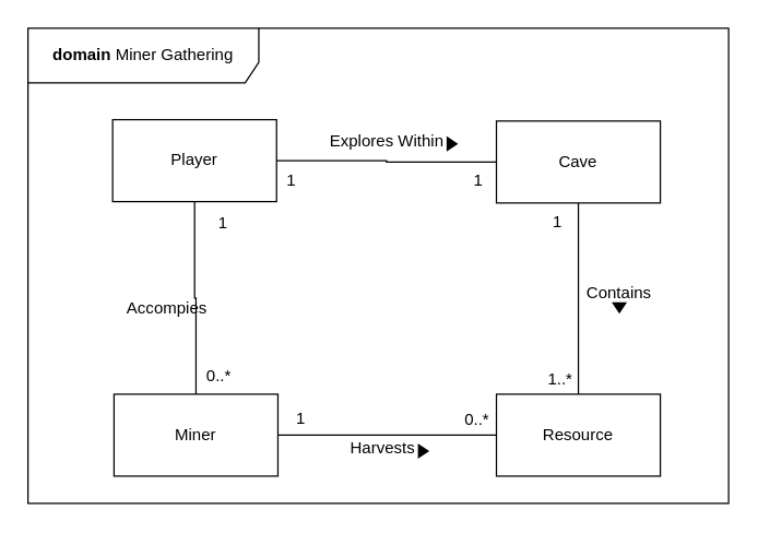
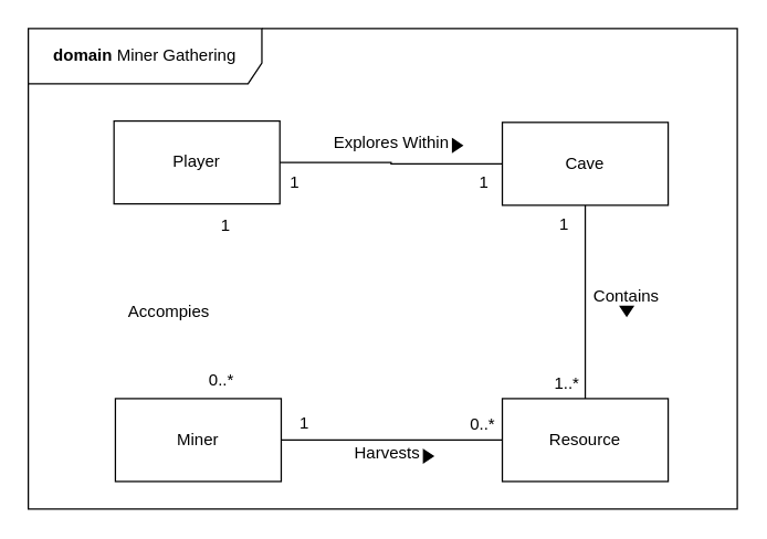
  <mxCell id="0" />
  <mxCell id="1" parent="0" />
  <mxCell id="2" value="&lt;b&gt;domain &lt;/b&gt;Miner Gathering" style="shape=umlFrame;whiteSpace=wrap;html=1;pointerEvents=0;fillColor=#FFFFFF;width=169;height=40;" parent="1" vertex="1"><mxGeometry x="20" y="20" width="513" height="348" as="geometry" /></mxCell>
- <mxCell id="3" style="edgeStyle=orthogonalEdgeStyle;rounded=0;orthogonalLoop=1;jettySize=auto;html=1;exitX=0.5;exitY=1;exitDx=0;exitDy=0;endArrow=none;endFill=0;" parent="1" source="4" target="6" edge="1"><mxGeometry relative="1" as="geometry" /></mxCell>
  <mxCell id="4" value="Player" style="rounded=0;whiteSpace=wrap;html=1;" parent="1" vertex="1"><mxGeometry x="82" y="87" width="120" height="60" as="geometry" /></mxCell>
  <mxCell id="5" style="edgeStyle=orthogonalEdgeStyle;rounded=0;orthogonalLoop=1;jettySize=auto;html=1;exitX=1;exitY=0.5;exitDx=0;exitDy=0;entryX=0;entryY=0.5;entryDx=0;entryDy=0;endArrow=none;endFill=0;" parent="1" source="6" target="7" edge="1"><mxGeometry relative="1" as="geometry" /></mxCell>
  <mxCell id="6" value="Miner" style="rounded=0;whiteSpace=wrap;html=1;" parent="1" vertex="1"><mxGeometry x="83" y="288" width="120" height="60" as="geometry" /></mxCell>
  <mxCell id="7" value="Resource" style="rounded=0;whiteSpace=wrap;html=1;" parent="1" vertex="1"><mxGeometry x="363" y="288" width="120" height="60" as="geometry" /></mxCell>
  <mxCell id="8" style="edgeStyle=orthogonalEdgeStyle;rounded=0;orthogonalLoop=1;jettySize=auto;html=1;exitX=0.5;exitY=1;exitDx=0;exitDy=0;entryX=0.5;entryY=0;entryDx=0;entryDy=0;endArrow=none;endFill=0;" parent="1" source="10" target="7" edge="1"><mxGeometry relative="1" as="geometry" /></mxCell>
  <mxCell id="9" style="edgeStyle=orthogonalEdgeStyle;rounded=0;orthogonalLoop=1;jettySize=auto;html=1;exitX=0;exitY=0.5;exitDx=0;exitDy=0;entryX=1;entryY=0.5;entryDx=0;entryDy=0;endArrow=none;endFill=0;" parent="1" source="10" target="4" edge="1"><mxGeometry relative="1" as="geometry" /></mxCell>
  <mxCell id="10" value="Cave" style="rounded=0;whiteSpace=wrap;html=1;" parent="1" vertex="1"><mxGeometry x="363" y="88" width="120" height="60" as="geometry" /></mxCell>
  <mxCell id="11" value="1" style="text;html=1;strokeColor=none;fillColor=none;align=center;verticalAlign=middle;whiteSpace=wrap;rounded=0;" parent="1" vertex="1"><mxGeometry x="133" y="148" width="60" height="30" as="geometry" /></mxCell>
  <mxCell id="12" value="0..*" style="text;html=1;strokeColor=none;fillColor=none;align=center;verticalAlign=middle;whiteSpace=wrap;rounded=0;" parent="1" vertex="1"><mxGeometry x="130" y="260" width="60" height="30" as="geometry" /></mxCell>
  <mxCell id="13" value="0..*" style="text;html=1;strokeColor=none;fillColor=none;align=center;verticalAlign=middle;whiteSpace=wrap;rounded=0;" parent="1" vertex="1"><mxGeometry x="319" y="285" width="60" height="43" as="geometry" /></mxCell>
  <mxCell id="14" value="1" style="text;html=1;strokeColor=none;fillColor=none;align=center;verticalAlign=middle;whiteSpace=wrap;rounded=0;" parent="1" vertex="1"><mxGeometry x="190" y="291" width="60" height="30" as="geometry" /></mxCell>
  <mxCell id="15" value="1" style="text;html=1;strokeColor=none;fillColor=none;align=center;verticalAlign=middle;whiteSpace=wrap;rounded=0;" parent="1" vertex="1"><mxGeometry x="378" y="147" width="60" height="30" as="geometry" /></mxCell>
  <mxCell id="16" value="1..*" style="text;html=1;strokeColor=none;fillColor=none;align=center;verticalAlign=middle;whiteSpace=wrap;rounded=0;" parent="1" vertex="1"><mxGeometry x="380" y="255" width="60" height="43" as="geometry" /></mxCell>
  <mxCell id="17" value="1" style="text;html=1;strokeColor=none;fillColor=none;align=center;verticalAlign=middle;whiteSpace=wrap;rounded=0;" parent="1" vertex="1"><mxGeometry x="183" y="117" width="60" height="30" as="geometry" /></mxCell>
  <mxCell id="18" value="1" style="text;html=1;strokeColor=none;fillColor=none;align=center;verticalAlign=middle;whiteSpace=wrap;rounded=0;" parent="1" vertex="1"><mxGeometry x="320" y="117" width="60" height="30" as="geometry" /></mxCell>
  <mxCell id="19" value="" style="group" parent="1" vertex="1" connectable="0"><mxGeometry x="223" y="88" width="120" height="30" as="geometry" /></mxCell>
  <mxCell id="20" value="Explores Within" style="text;html=1;strokeColor=none;fillColor=none;align=center;verticalAlign=middle;whiteSpace=wrap;rounded=0;" parent="19" vertex="1"><mxGeometry width="120" height="30" as="geometry" /></mxCell>
  <mxCell id="21" value="" style="triangle;whiteSpace=wrap;html=1;fillColor=#000000;" parent="19" vertex="1"><mxGeometry x="104" y="12" width="7" height="9.33" as="geometry" /></mxCell>
  <mxCell id="22" value="" style="triangle;whiteSpace=wrap;html=1;fillColor=#000000;" parent="1" vertex="1"><mxGeometry x="306" y="325" width="7" height="9.33" as="geometry" /></mxCell>
  <mxCell id="23" value="Accompies" style="text;html=1;strokeColor=none;fillColor=none;align=center;verticalAlign=middle;whiteSpace=wrap;rounded=0;" parent="1" vertex="1"><mxGeometry x="92" y="210" width="60" height="30" as="geometry" /></mxCell>
  <mxCell id="24" value="Harvests" style="text;html=1;strokeColor=none;fillColor=none;align=center;verticalAlign=middle;whiteSpace=wrap;rounded=0;" parent="1" vertex="1"><mxGeometry x="250" y="313" width="60" height="30" as="geometry" /></mxCell>
  <mxCell id="25" value="" style="triangle;whiteSpace=wrap;html=1;fillColor=#000000;rotation=90;" parent="1" vertex="1"><mxGeometry x="449.5" y="220" width="7" height="9.33" as="geometry" /></mxCell>
  <mxCell id="26" value="Contains" style="text;html=1;strokeColor=none;fillColor=none;align=center;verticalAlign=middle;whiteSpace=wrap;rounded=0;" parent="1" vertex="1"><mxGeometry x="423" y="199.33" width="60" height="30" as="geometry" /></mxCell>
